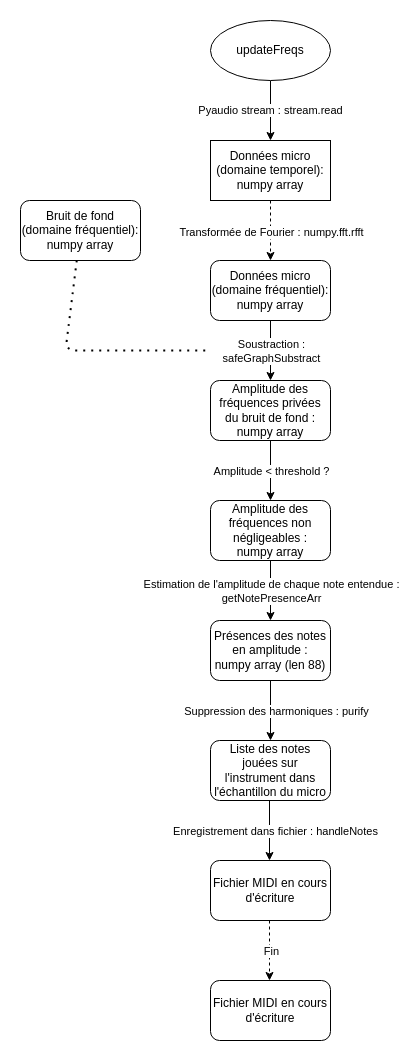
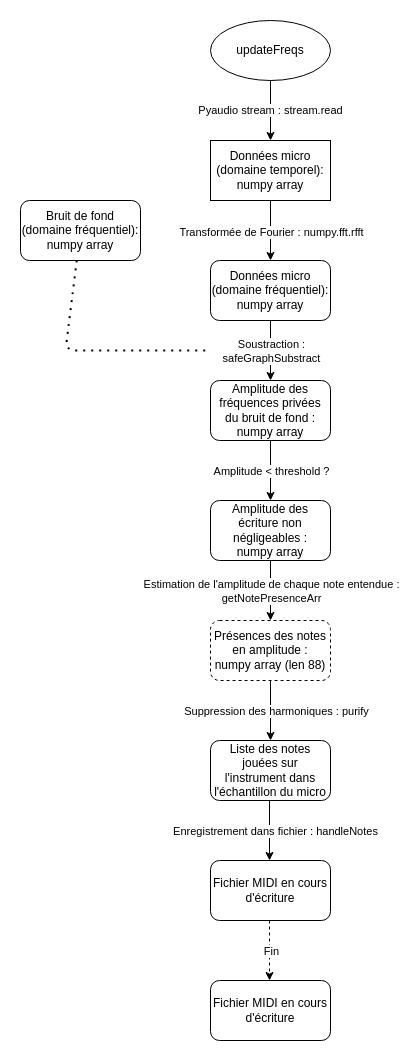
  <mxCell id="0" />
  <mxCell id="1" parent="0" />
  <mxCell id="2" value="Pyaudio stream : stream.read" style="edgeStyle=none;html=1;" parent="1" source="3" target="6" edge="1"><mxGeometry relative="1" as="geometry" /></mxCell>
  <mxCell id="3" value="updateFreqs" style="ellipse;whiteSpace=wrap;html=1;glass=0;shadow=0;" parent="1" vertex="1"><mxGeometry x="210" y="20" width="120" height="60" as="geometry" /></mxCell>
- <mxCell id="4" value="" style="edgeStyle=none;html=1;dashed=1;" parent="1" source="6" target="9" edge="1"><mxGeometry relative="1" as="geometry" /></mxCell>
+ <mxCell id="4" value="" style="edgeStyle=none;html=1;" parent="1" source="6" target="9" edge="1"><mxGeometry relative="1" as="geometry" /></mxCell>
  <mxCell id="5" value="Transformée de Fourier : numpy.fft.rfft" style="edgeLabel;html=1;align=center;verticalAlign=middle;resizable=0;points=[];" parent="4" vertex="1" connectable="0"><mxGeometry x="-0.348" relative="1" as="geometry"><mxPoint y="11" as="offset" /></mxGeometry></mxCell>
  <mxCell id="6" value="Données micro (domaine temporel):&lt;br&gt;numpy array" style="whiteSpace=wrap;html=1;rounded=0;" parent="1" vertex="1"><mxGeometry x="210" y="140" width="120" height="60" as="geometry" /></mxCell>
  <mxCell id="7" style="edgeStyle=none;html=1;exitX=0.5;exitY=1;exitDx=0;exitDy=0;strokeColor=default;rounded=1;entryX=0.5;entryY=0;entryDx=0;entryDy=0;" parent="1" source="9" target="13" edge="1"><mxGeometry relative="1" as="geometry"><mxPoint x="269.69" y="370" as="targetPoint" /></mxGeometry></mxCell>
  <mxCell id="8" value="Soustraction :&lt;br&gt;safeGraphSubstract" style="edgeLabel;html=1;align=center;verticalAlign=middle;resizable=0;points=[];" parent="7" vertex="1" connectable="0"><mxGeometry x="-0.301" y="1" relative="1" as="geometry"><mxPoint x="-1" y="9" as="offset" /></mxGeometry></mxCell>
  <mxCell id="9" value="Données micro (domaine fréquentiel):&lt;br&gt;numpy array" style="whiteSpace=wrap;html=1;rounded=1;" parent="1" vertex="1"><mxGeometry x="210" y="260" width="120" height="60" as="geometry" /></mxCell>
  <mxCell id="10" value="Bruit de fond (domaine fréquentiel):&lt;br&gt;numpy array" style="rounded=1;whiteSpace=wrap;html=1;shadow=0;glass=0;sketch=0;" parent="1" vertex="1"><mxGeometry x="20" y="200" width="120" height="60" as="geometry" /></mxCell>
  <mxCell id="11" value="" style="edgeStyle=none;rounded=1;sketch=0;html=1;strokeColor=default;endArrow=classic;endFill=1;" parent="1" source="13" target="17" edge="1"><mxGeometry relative="1" as="geometry" /></mxCell>
  <mxCell id="12" value="Amplitude &amp;lt; threshold ?" style="edgeLabel;html=1;align=center;verticalAlign=middle;resizable=0;points=[];" parent="11" vertex="1" connectable="0"><mxGeometry x="-0.325" y="2" relative="1" as="geometry"><mxPoint x="-2" y="10" as="offset" /></mxGeometry></mxCell>
  <mxCell id="13" value="Amplitude des fréquences privées du bruit de fond :&lt;br&gt;numpy array" style="whiteSpace=wrap;html=1;rounded=1;shadow=0;glass=0;sketch=0;" parent="1" vertex="1"><mxGeometry x="210" y="380" width="120" height="60" as="geometry" /></mxCell>
  <mxCell id="14" value="" style="endArrow=none;dashed=1;html=1;dashPattern=1 3;strokeWidth=2;rounded=1;sketch=0;strokeColor=default;" parent="1" source="10" edge="1"><mxGeometry width="50" height="50" relative="1" as="geometry"><mxPoint x="65" y="310" as="sourcePoint" /><mxPoint x="205" y="350" as="targetPoint" /><Array as="points"><mxPoint x="65" y="350" /></Array></mxGeometry></mxCell>
  <mxCell id="15" value="" style="edgeStyle=none;rounded=1;sketch=0;html=1;strokeColor=default;endArrow=classic;endFill=1;" parent="1" source="17" target="20" edge="1"><mxGeometry relative="1" as="geometry" /></mxCell>
  <mxCell id="16" value="Estimation de l'amplitude de chaque note entendue :&lt;br&gt;getNotePresenceArr" style="edgeLabel;html=1;align=center;verticalAlign=middle;resizable=0;points=[];" parent="15" vertex="1" connectable="0"><mxGeometry x="-0.256" y="2" relative="1" as="geometry"><mxPoint x="-2" y="8" as="offset" /></mxGeometry></mxCell>
- <mxCell id="17" value="Amplitude des fréquences non négligeables :&lt;br&gt;numpy array" style="whiteSpace=wrap;html=1;rounded=1;shadow=0;glass=0;sketch=0;" parent="1" vertex="1"><mxGeometry x="210" y="500" width="120" height="60" as="geometry" /></mxCell>
+ <mxCell id="17" value="Amplitude des écriture non négligeables :&lt;br&gt;numpy array" style="whiteSpace=wrap;html=1;rounded=1;shadow=0;glass=0;sketch=0;" parent="1" vertex="1"><mxGeometry x="210" y="500" width="120" height="60" as="geometry" /></mxCell>
  <mxCell id="18" value="" style="edgeStyle=none;rounded=1;sketch=0;html=1;strokeColor=default;endArrow=classic;endFill=1;" parent="1" source="20" target="21" edge="1"><mxGeometry relative="1" as="geometry" /></mxCell>
  <mxCell id="19" value="Suppression des harmoniques : purify" style="edgeLabel;html=1;align=center;verticalAlign=middle;resizable=0;points=[];" parent="18" vertex="1" connectable="0"><mxGeometry x="-0.371" y="3" relative="1" as="geometry"><mxPoint x="2" y="11" as="offset" /></mxGeometry></mxCell>
- <mxCell id="20" value="Présences des notes en amplitude :&lt;br&gt;numpy array (len 88)" style="whiteSpace=wrap;html=1;rounded=1;shadow=0;glass=0;sketch=0;" parent="1" vertex="1"><mxGeometry x="210" y="620" width="120" height="60" as="geometry" /></mxCell>
+ <mxCell id="20" value="Présences des notes en amplitude :&lt;br&gt;numpy array (len 88)" style="whiteSpace=wrap;html=1;rounded=1;shadow=0;glass=0;sketch=0;dashed=1;" parent="1" vertex="1"><mxGeometry x="210" y="620" width="120" height="60" as="geometry" /></mxCell>
  <mxCell id="21" value="Liste des notes jouées sur l'instrument dans l'échantillon du micro" style="whiteSpace=wrap;html=1;rounded=1;shadow=0;glass=0;sketch=0;" parent="1" vertex="1"><mxGeometry x="210" y="740" width="120" height="60" as="geometry" /></mxCell>
  <mxCell id="22" value="&lt;div&gt;Fichier MIDI en cours d'écriture&lt;/div&gt;" style="whiteSpace=wrap;html=1;rounded=1;shadow=0;glass=0;sketch=0;" vertex="1" parent="1"><mxGeometry x="210" y="860" width="120" height="60" as="geometry" /></mxCell>
  <mxCell id="23" value="" style="edgeStyle=none;rounded=1;sketch=0;html=1;strokeColor=default;endArrow=classic;endFill=1;" edge="1" parent="1"><mxGeometry relative="1" as="geometry"><mxPoint x="269" y="800" as="sourcePoint" /><mxPoint x="269" y="860" as="targetPoint" /></mxGeometry></mxCell>
  <mxCell id="24" value="Enregistrement dans fichier : handleNotes" style="edgeLabel;html=1;align=center;verticalAlign=middle;resizable=0;points=[];" vertex="1" connectable="0" parent="23"><mxGeometry x="-0.371" y="3" relative="1" as="geometry"><mxPoint x="2" y="11" as="offset" /></mxGeometry></mxCell>
  <mxCell id="25" value="&lt;div&gt;Fichier MIDI en cours d'écriture&lt;/div&gt;" style="whiteSpace=wrap;html=1;rounded=1;shadow=0;glass=0;sketch=0;" vertex="1" parent="1"><mxGeometry x="210" y="980" width="120" height="60" as="geometry" /></mxCell>
  <mxCell id="26" value="" style="edgeStyle=none;rounded=1;sketch=0;html=1;strokeColor=default;endArrow=classic;endFill=1;dashed=1;" edge="1" parent="1"><mxGeometry relative="1" as="geometry"><mxPoint x="269" y="920" as="sourcePoint" /><mxPoint x="269" y="980" as="targetPoint" /></mxGeometry></mxCell>
  <mxCell id="27" value="Fin" style="edgeLabel;html=1;align=center;verticalAlign=middle;resizable=0;points=[];" vertex="1" connectable="0" parent="26"><mxGeometry x="-0.371" y="3" relative="1" as="geometry"><mxPoint x="-2" y="11" as="offset" /></mxGeometry></mxCell>
